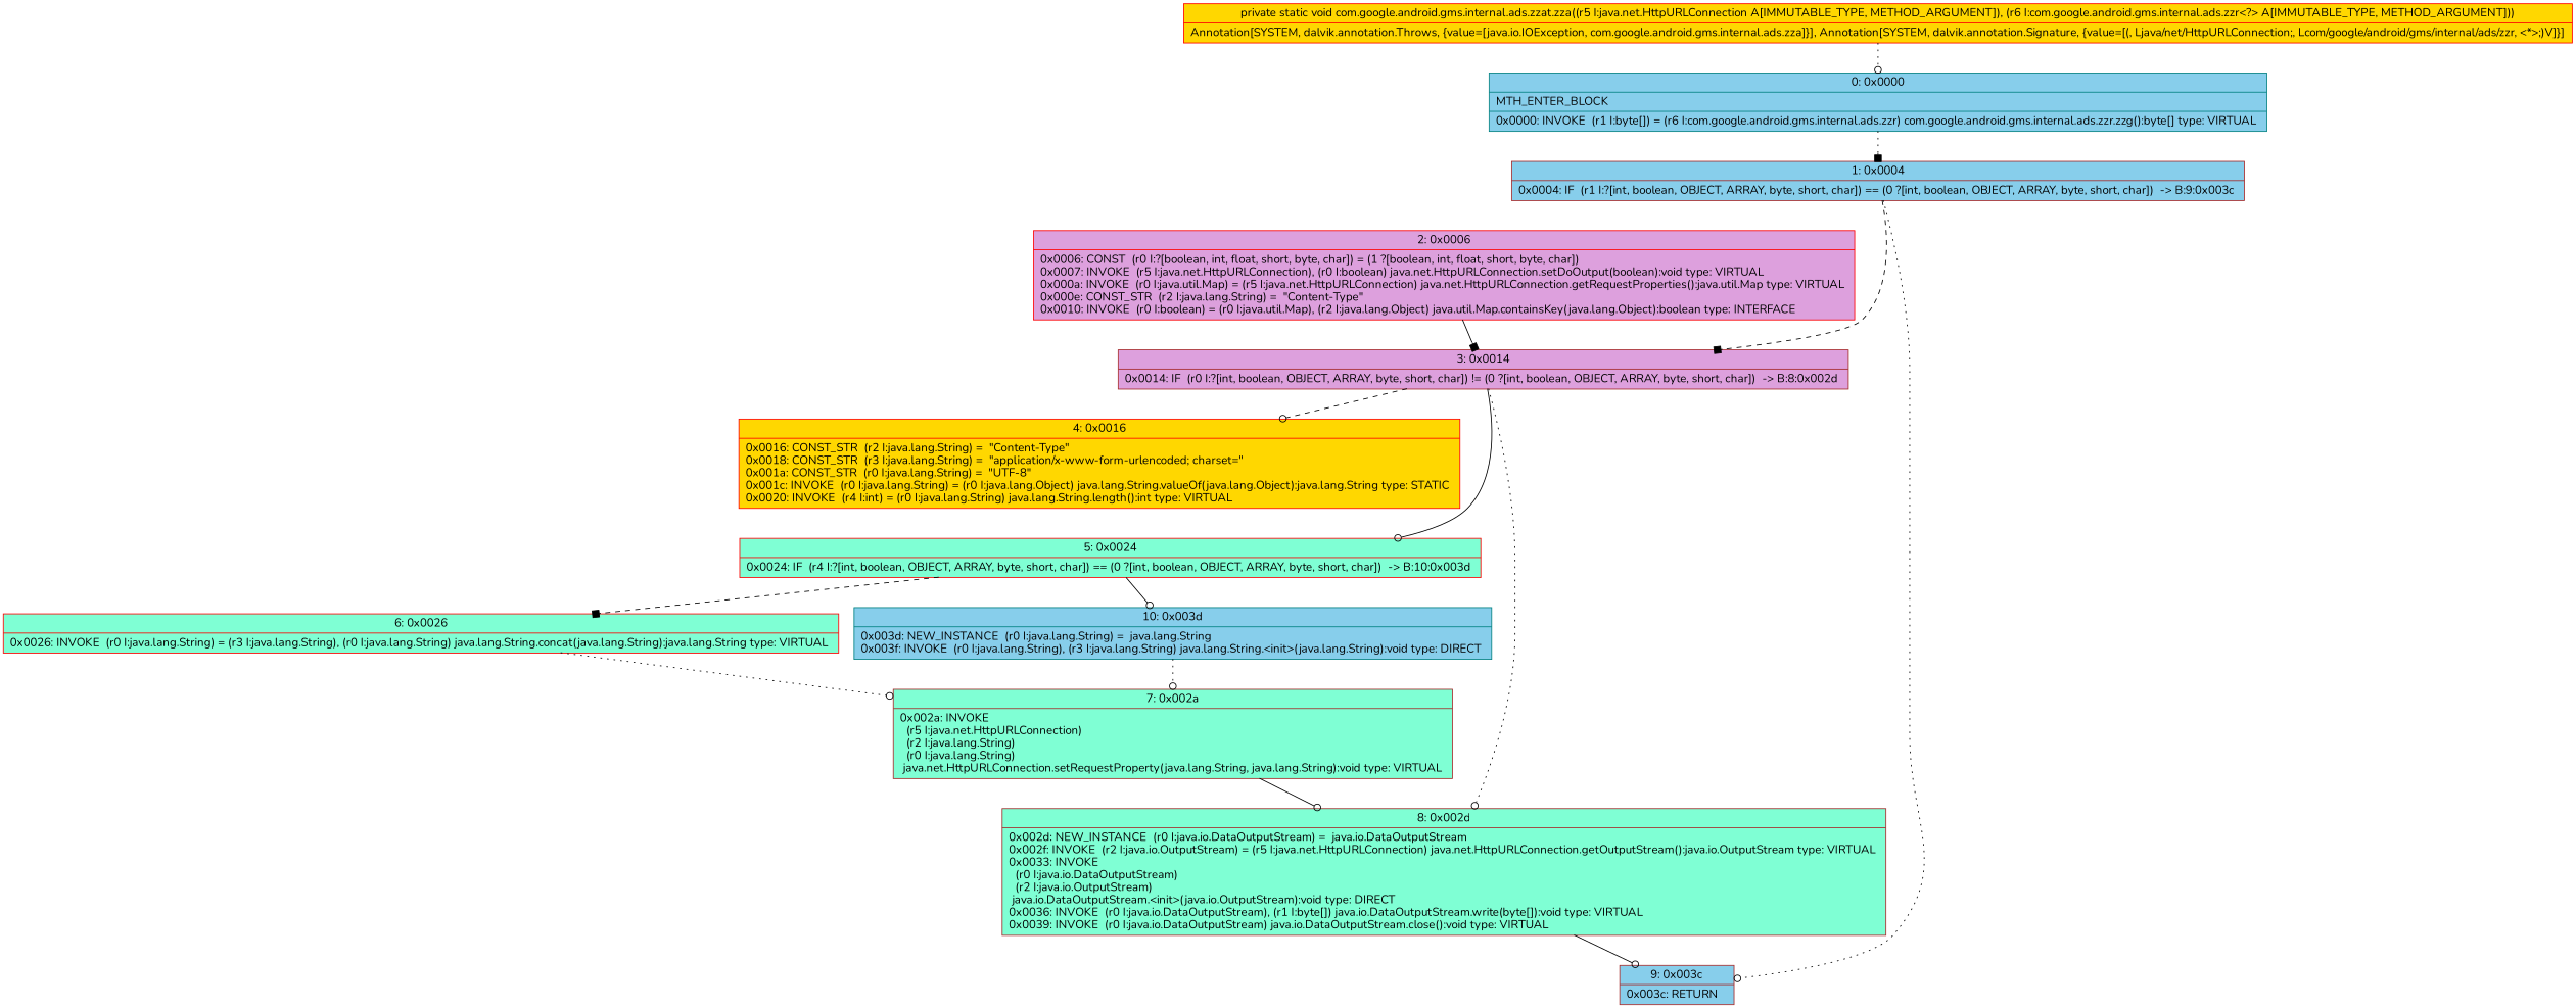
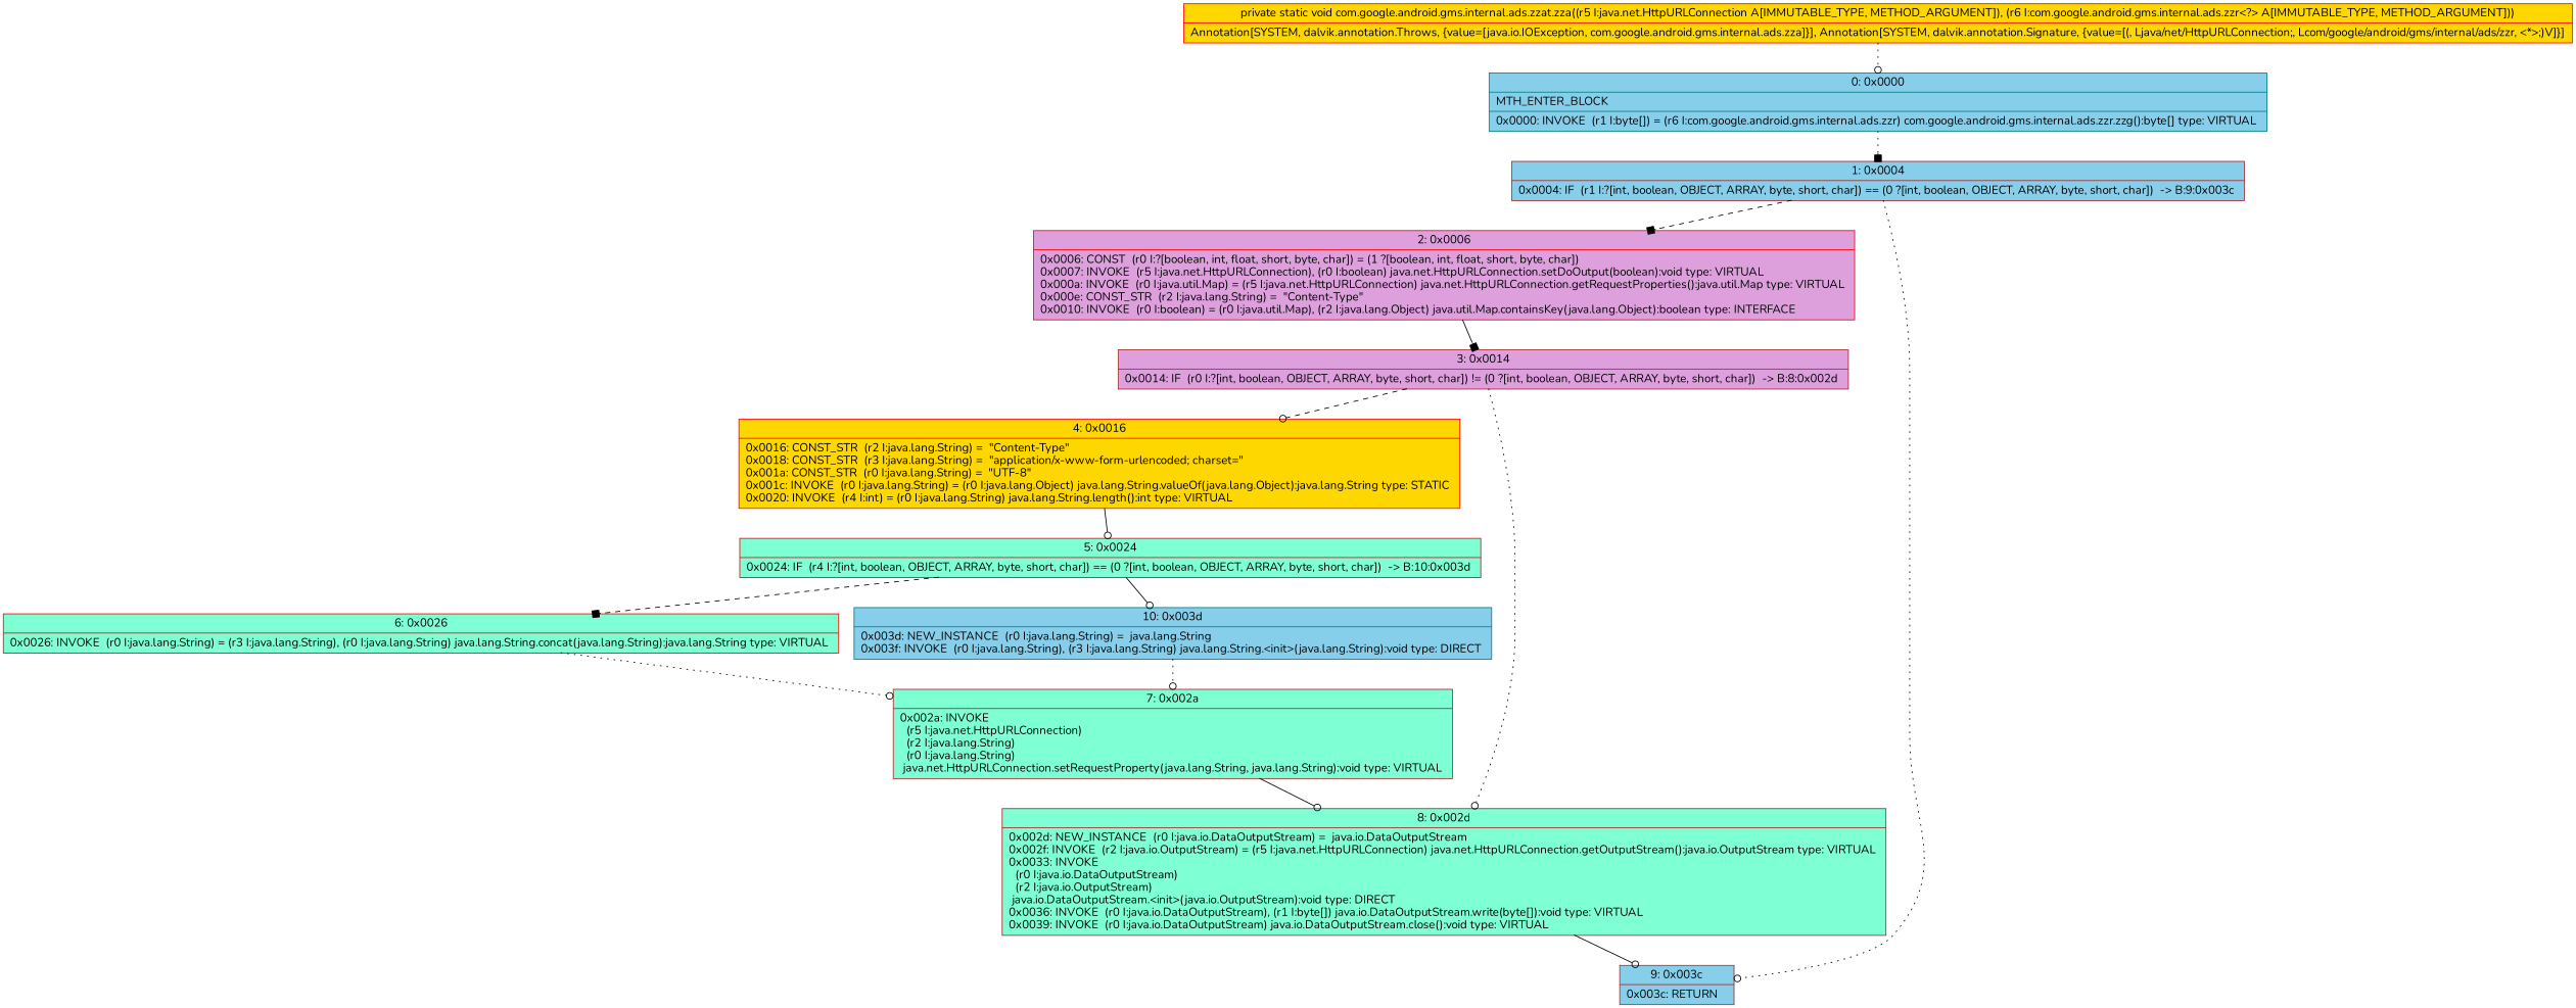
  digraph {
    fontname=Nunito
    node [color=brown fillcolor=skyblue fontname=Nunito shape=record style=filled]
    edge [arrowhead=odot fontname=Nunito style=dotted]
    n1 [color=teal label="{0\:\ 0x0000|MTH_ENTER_BLOCK\l|0x0000: INVOKE  (r1 I:byte[]) = (r6 I:com.google.android.gms.internal.ads.zzr) com.google.android.gms.internal.ads.zzr.zzg():byte[] type: VIRTUAL \l}"]
    n2 [label="{1\:\ 0x0004|0x0004: IF  (r1 I:?[int, boolean, OBJECT, ARRAY, byte, short, char]) == (0 ?[int, boolean, OBJECT, ARRAY, byte, short, char])  \-\> B:9:0x003c \l}"]
    n3 [color=red fillcolor=plum label="{2\:\ 0x0006|0x0006: CONST  (r0 I:?[boolean, int, float, short, byte, char]) = (1 ?[boolean, int, float, short, byte, char]) \l0x0007: INVOKE  (r5 I:java.net.HttpURLConnection), (r0 I:boolean) java.net.HttpURLConnection.setDoOutput(boolean):void type: VIRTUAL \l0x000a: INVOKE  (r0 I:java.util.Map) = (r5 I:java.net.HttpURLConnection) java.net.HttpURLConnection.getRequestProperties():java.util.Map type: VIRTUAL \l0x000e: CONST_STR  (r2 I:java.lang.String) =  \"Content\-Type\" \l0x0010: INVOKE  (r0 I:boolean) = (r0 I:java.util.Map), (r2 I:java.lang.Object) java.util.Map.containsKey(java.lang.Object):boolean type: INTERFACE \l}"]
    n4 [label="{9\:\ 0x003c|0x003c: RETURN   \l}"]
    n5 [fillcolor=plum label="{3\:\ 0x0014|0x0014: IF  (r0 I:?[int, boolean, OBJECT, ARRAY, byte, short, char]) != (0 ?[int, boolean, OBJECT, ARRAY, byte, short, char])  \-\> B:8:0x002d \l}"]
    n6 [color=red fillcolor=gold label="{4\:\ 0x0016|0x0016: CONST_STR  (r2 I:java.lang.String) =  \"Content\-Type\" \l0x0018: CONST_STR  (r3 I:java.lang.String) =  \"application\/x\-www\-form\-urlencoded; charset=\" \l0x001a: CONST_STR  (r0 I:java.lang.String) =  \"UTF\-8\" \l0x001c: INVOKE  (r0 I:java.lang.String) = (r0 I:java.lang.Object) java.lang.String.valueOf(java.lang.Object):java.lang.String type: STATIC \l0x0020: INVOKE  (r4 I:int) = (r0 I:java.lang.String) java.lang.String.length():int type: VIRTUAL \l}"]
    n7 [fillcolor=aquamarine label="{8\:\ 0x002d|0x002d: NEW_INSTANCE  (r0 I:java.io.DataOutputStream) =  java.io.DataOutputStream \l0x002f: INVOKE  (r2 I:java.io.OutputStream) = (r5 I:java.net.HttpURLConnection) java.net.HttpURLConnection.getOutputStream():java.io.OutputStream type: VIRTUAL \l0x0033: INVOKE  \l  (r0 I:java.io.DataOutputStream)\l  (r2 I:java.io.OutputStream)\l java.io.DataOutputStream.\<init\>(java.io.OutputStream):void type: DIRECT \l0x0036: INVOKE  (r0 I:java.io.DataOutputStream), (r1 I:byte[]) java.io.DataOutputStream.write(byte[]):void type: VIRTUAL \l0x0039: INVOKE  (r0 I:java.io.DataOutputStream) java.io.DataOutputStream.close():void type: VIRTUAL \l}"]
    n8 [color=red fillcolor=aquamarine label="{5\:\ 0x0024|0x0024: IF  (r4 I:?[int, boolean, OBJECT, ARRAY, byte, short, char]) == (0 ?[int, boolean, OBJECT, ARRAY, byte, short, char])  \-\> B:10:0x003d \l}"]
    n9 [color=red fillcolor=aquamarine label="{6\:\ 0x0026|0x0026: INVOKE  (r0 I:java.lang.String) = (r3 I:java.lang.String), (r0 I:java.lang.String) java.lang.String.concat(java.lang.String):java.lang.String type: VIRTUAL \l}"]
    n10 [color=teal label="{10\:\ 0x003d|0x003d: NEW_INSTANCE  (r0 I:java.lang.String) =  java.lang.String \l0x003f: INVOKE  (r0 I:java.lang.String), (r3 I:java.lang.String) java.lang.String.\<init\>(java.lang.String):void type: DIRECT \l}"]
    n11 [fillcolor=aquamarine label="{7\:\ 0x002a|0x002a: INVOKE  \l  (r5 I:java.net.HttpURLConnection)\l  (r2 I:java.lang.String)\l  (r0 I:java.lang.String)\l java.net.HttpURLConnection.setRequestProperty(java.lang.String, java.lang.String):void type: VIRTUAL \l}"]
    n12 [color=red fillcolor=gold label="{private static void com.google.android.gms.internal.ads.zzat.zza((r5 I:java.net.HttpURLConnection A[IMMUTABLE_TYPE, METHOD_ARGUMENT]), (r6 I:com.google.android.gms.internal.ads.zzr\<?\> A[IMMUTABLE_TYPE, METHOD_ARGUMENT]))  | Annotation[SYSTEM, dalvik.annotation.Throws, \{value=[java.io.IOException, com.google.android.gms.internal.ads.zza]\}], Annotation[SYSTEM, dalvik.annotation.Signature, \{value=[(, Ljava\/net\/HttpURLConnection;, Lcom\/google\/android\/gms\/internal\/ads\/zzr, \<*\>;)V]\}]\l}"]
    n1 -> n2 [arrowhead=box]
-   n2 -> n5 [arrowhead=box style=dashed]
+   n2 -> n3 [arrowhead=box style=dashed]
    n2 -> n4
    n3 -> n5 [arrowhead=box style=solid]
    n5 -> n6 [style=dashed]
    n5 -> n7
-   n5 -> n8 [style=solid]
+   n6 -> n8 [style=solid]
    n7 -> n4 [style=solid]
    n8 -> n9 [arrowhead=box style=dashed]
    n8 -> n10 [style=solid]
    n9 -> n11
    n10 -> n11
    n11 -> n7 [style=solid]
    n12 -> n1
  }
